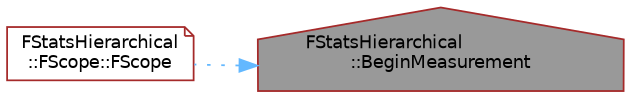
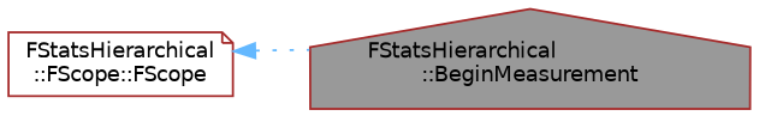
  digraph {
    rankdir=RL
    node [color=brown fontname=Helvetica fontsize=10 style=filled]
    n1 [fillcolor=grey60 fontcolor=black height=0.2 label="FStatsHierarchical\l::BeginMeasurement" shape=house width=0.4]
    n2 [fillcolor=white height=0.2 label="FStatsHierarchical\l::FScope::FScope" shape=note width=0.4]
-   n1 -> n2 [color=steelblue1 dir=back fontname=Helvetica fontsize=10 labelfontname=Helvetica labelfontsize=10 style=dotted]
+   n2 -> n1 [color=steelblue1 dir=back fontname=Helvetica fontsize=10 labelfontname=Helvetica labelfontsize=10 style=dotted]
  }
